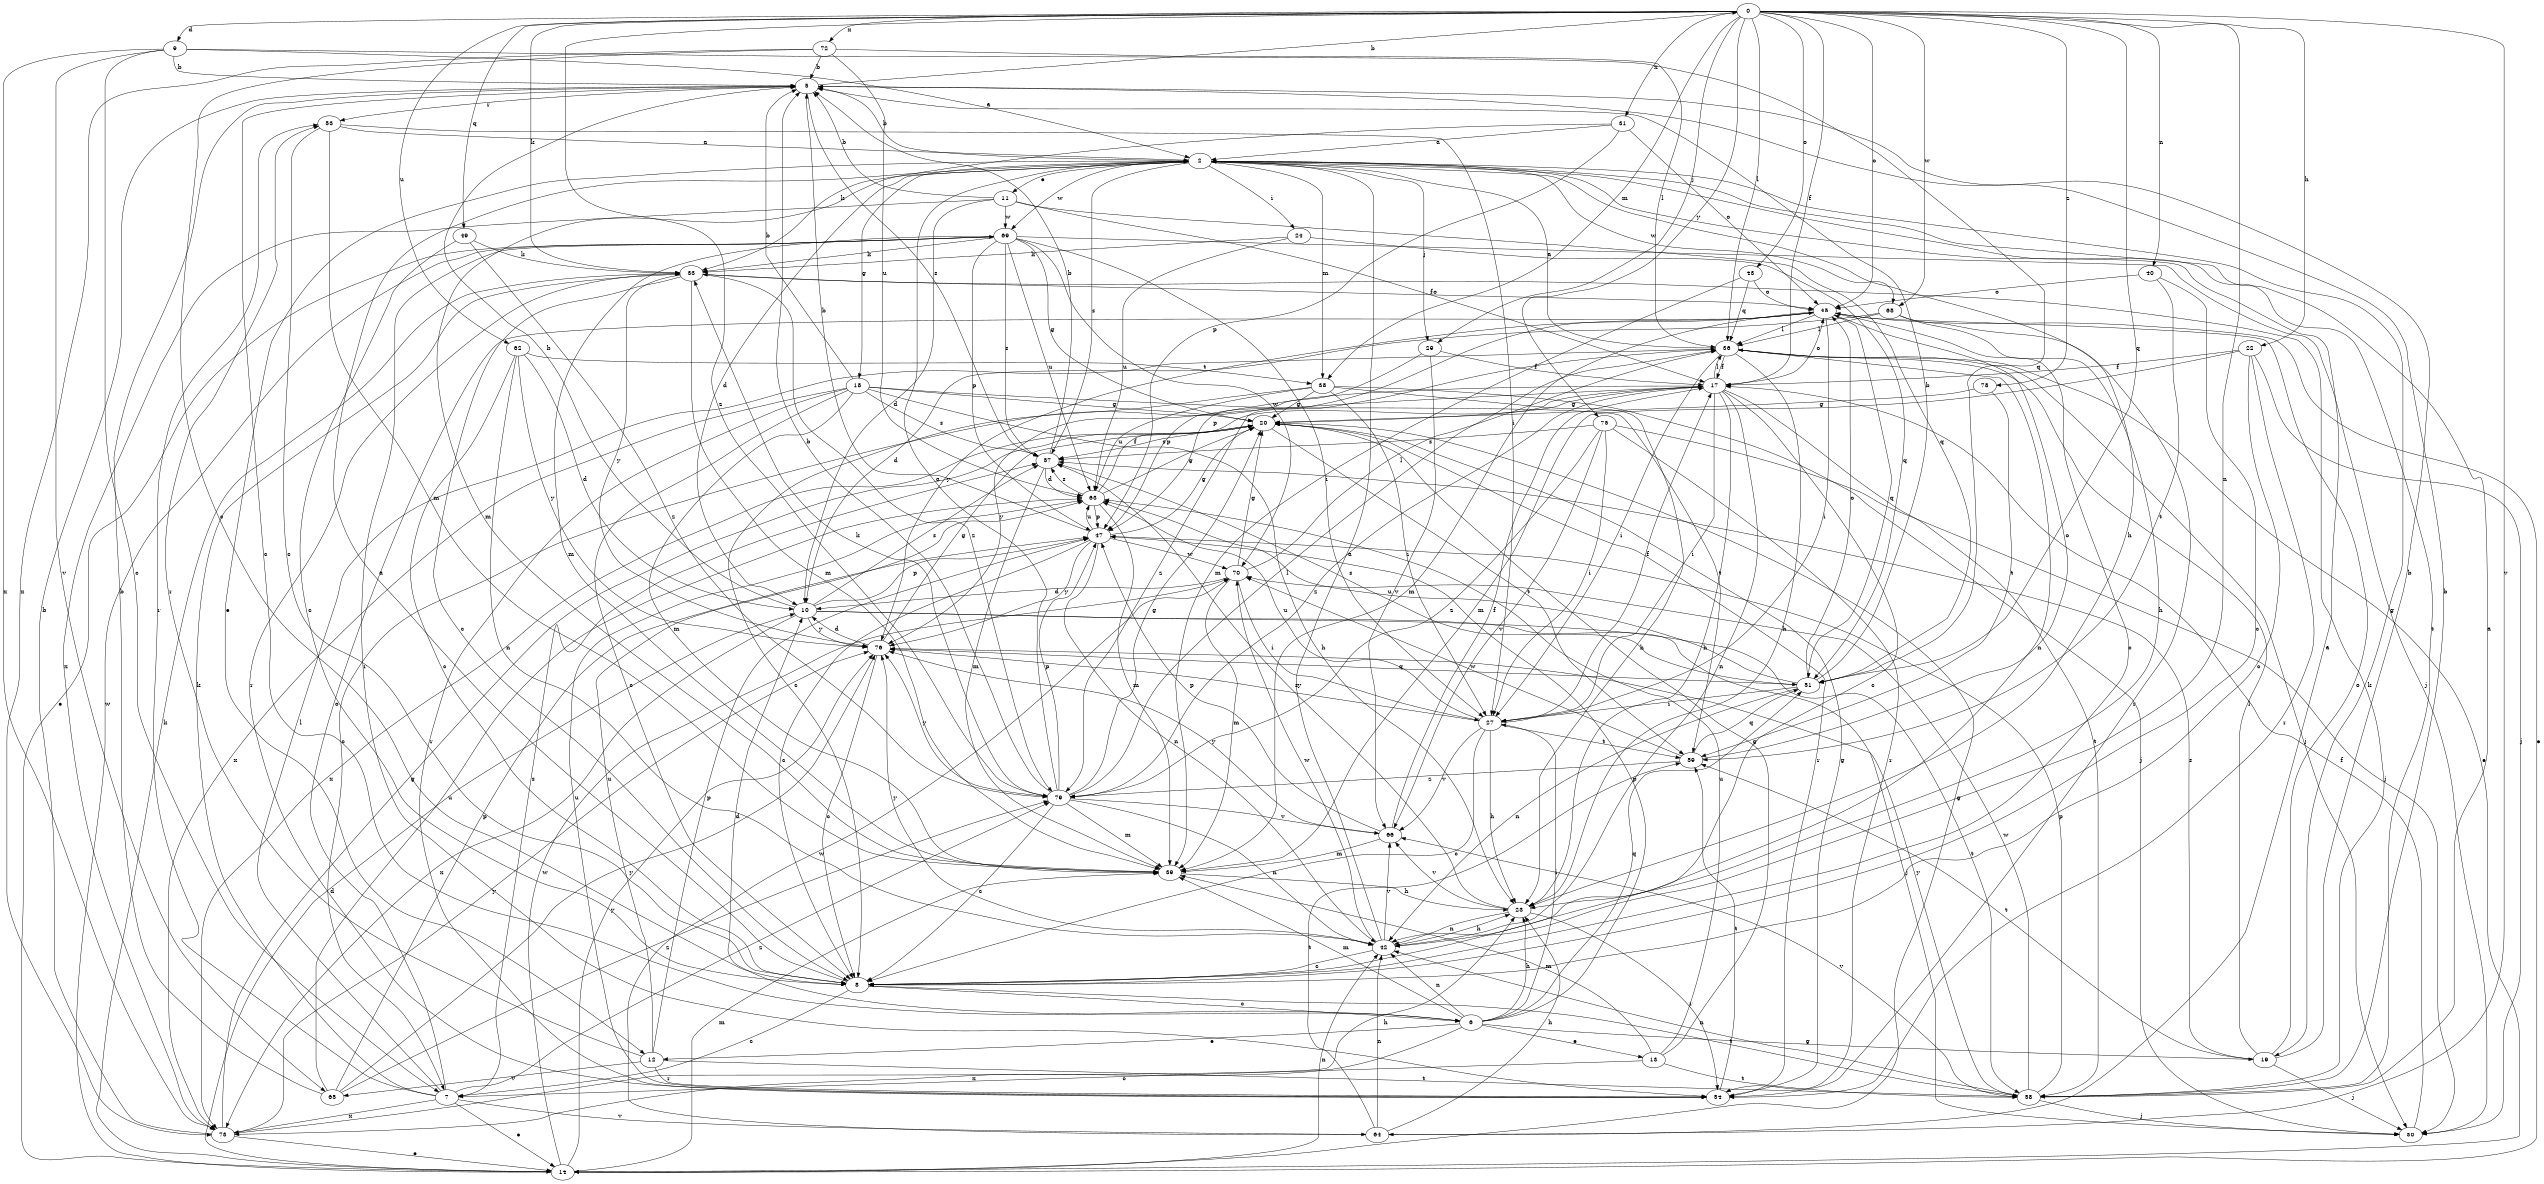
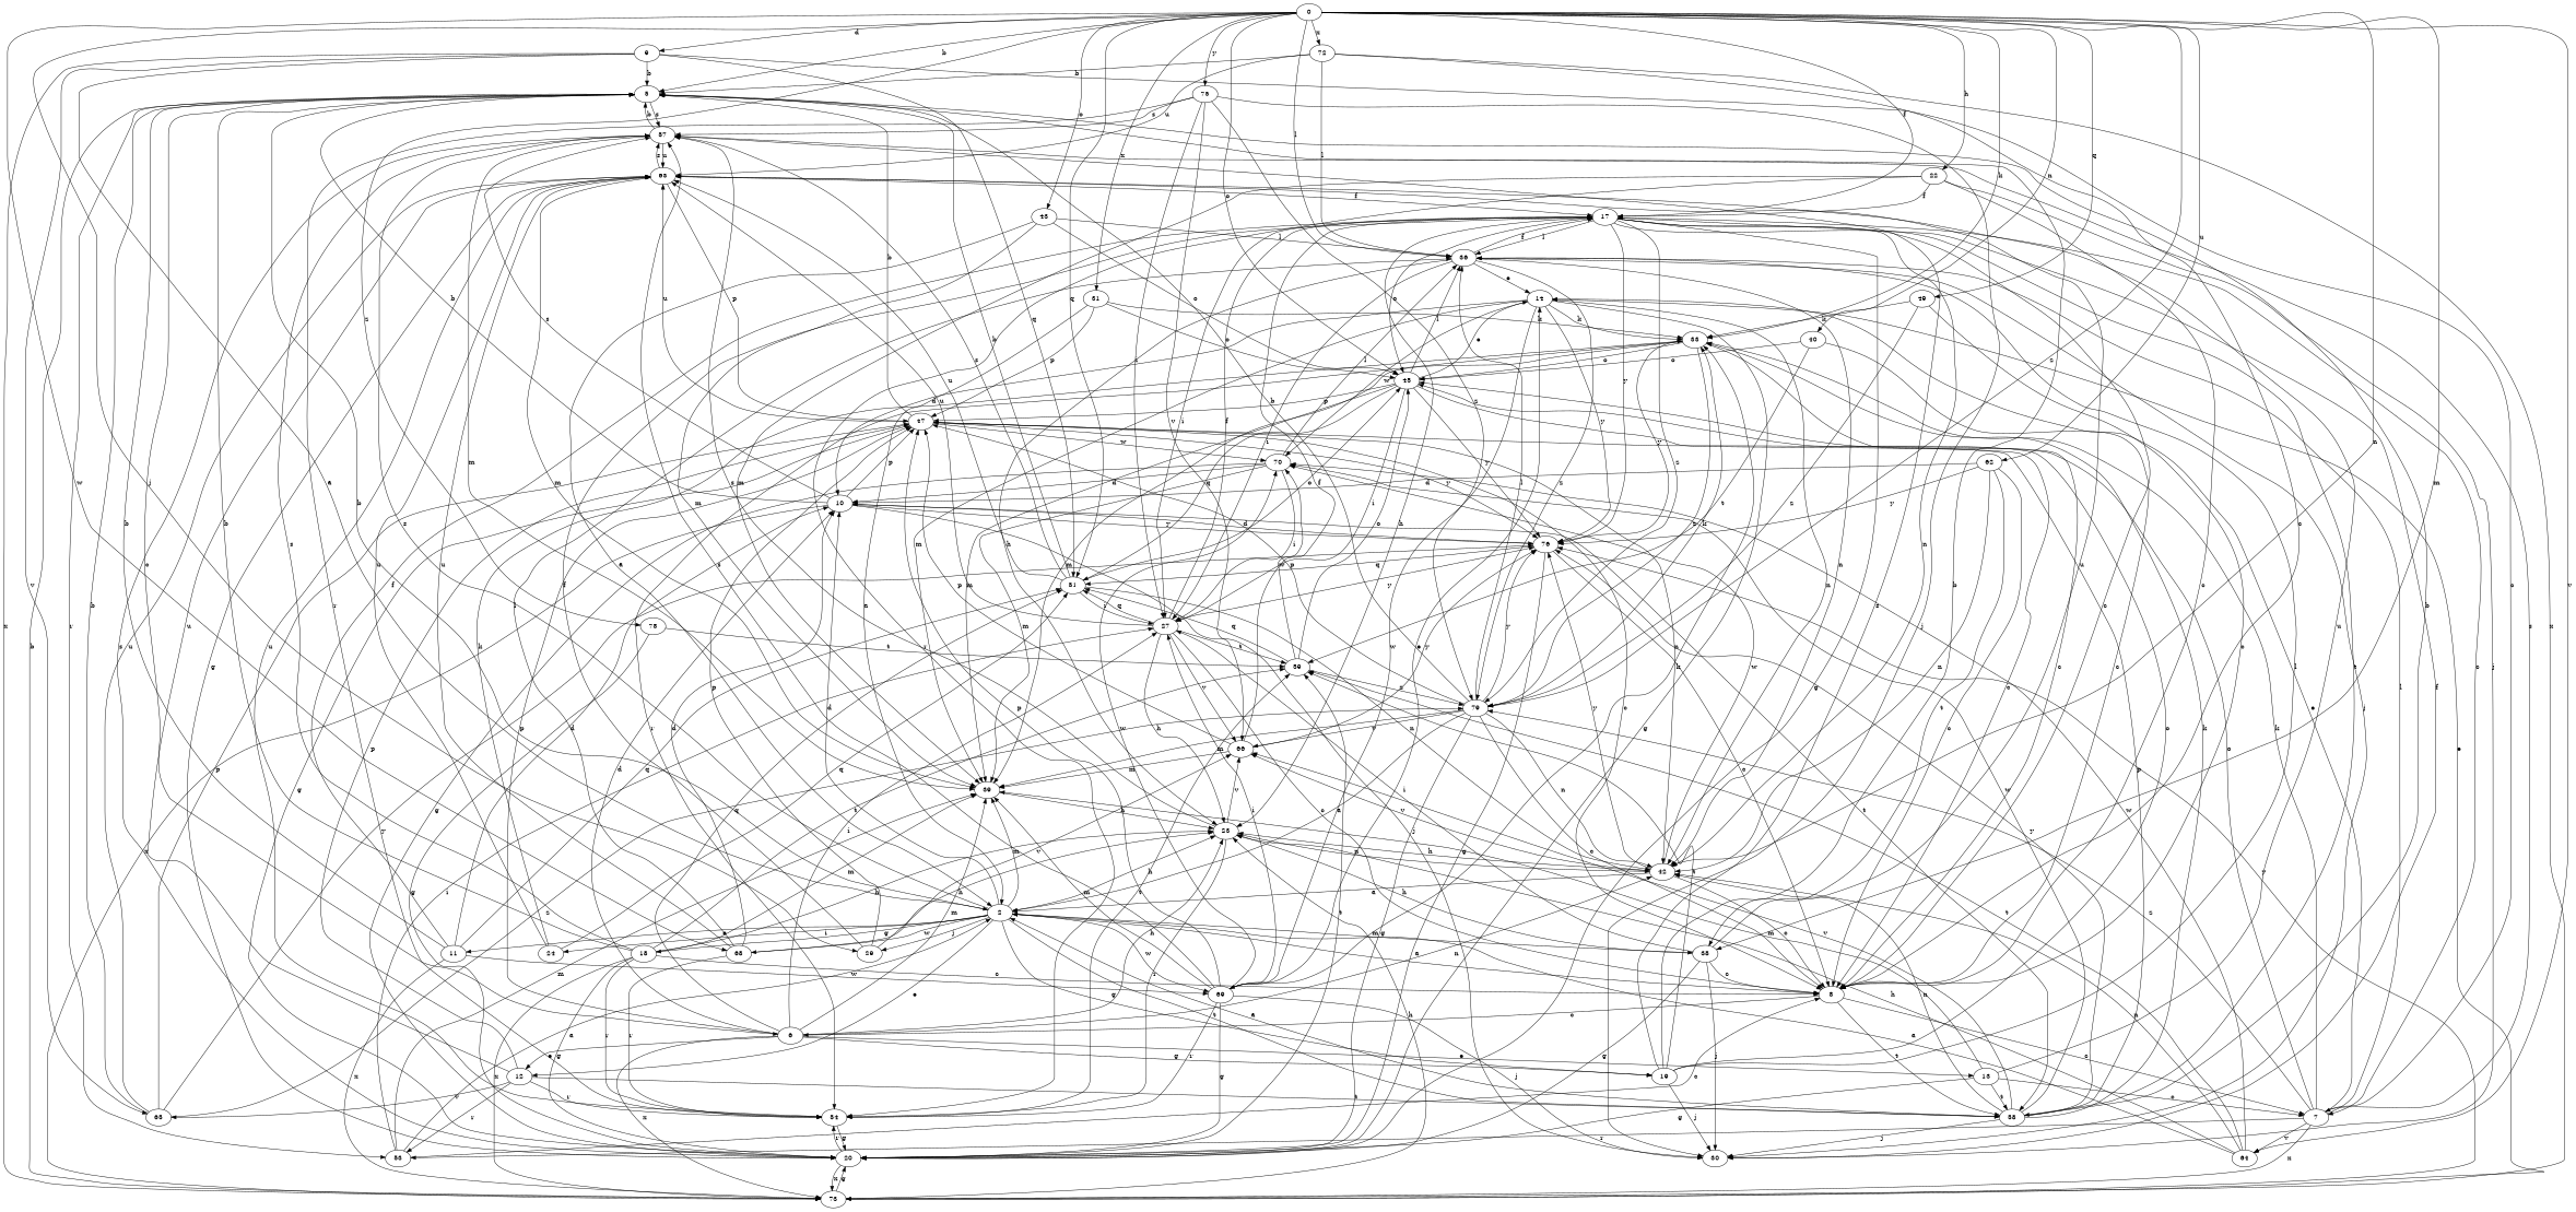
  strict digraph {
    0
    5
    9
    17
    22
    29
    33
    36
    38
    40
    42
    43
    45
    49
    51
    62
    64
    68
    n19 [label=31]
    72
    75
    78
    79
    57
    6
    53
    2
    73
    7
    65
    23
    58
    27
    8
    76
    20
    39
    30
    54
    47
    66
    14
    63
    59
    70
    10
    11
    12
    18
    19
    24
    69
    13
-   5 -> 0 [label=b]
+   0 -> 5 [label=b]
    0 -> 9 [label=d]
    0 -> 17 [label=f]
    0 -> 22 [label=h]
    0 -> 29 [label=j]
    0 -> 33 [label=k]
    0 -> 36 [label=l]
    0 -> 38 [label=m]
    0 -> 40 [label=n]
    0 -> 42 [label=n]
    0 -> 43 [label=o]
    0 -> 45 [label=o]
    0 -> 49 [label=q]
    0 -> 51 [label=q]
    0 -> 62 [label=u]
    0 -> 64 [label=v]
    0 -> 68 [label=w]
    0 -> n19 [label=x]
    0 -> 72 [label=x]
    0 -> 75 [label=y]
    0 -> 78 [label=z]
    0 -> 79 [label=z]
    5 -> 57 [label=s]
    5 -> 6 [label=c]
    5 -> 53 [label=r]
    9 -> 5 [label=b]
    9 -> 51 [label=q]
    9 -> 2 [label=a]
    9 -> 73 [label=x]
    9 -> 7 [label=c]
    9 -> 65 [label=v]
    17 -> 36 [label=l]
    17 -> 42 [label=n]
    17 -> 45 [label=o]
    17 -> 79 [label=z]
    17 -> 7 [label=c]
    17 -> 23 [label=h]
    17 -> 58 [label=t]
    17 -> 27 [label=i]
    17 -> 8 [label=c]
    17 -> 76 [label=y]
    17 -> 20 [label=g]
    22 -> 17 [label=f]
    22 -> 8 [label=c]
    22 -> 39 [label=m]
    22 -> 30 [label=j]
    22 -> 54 [label=r]
    29 -> 17 [label=f]
    29 -> 47 [label=p]
    29 -> 66 [label=v]
    33 -> 45 [label=o]
    33 -> 79 [label=z]
    33 -> 8 [label=c]
    33 -> 76 [label=y]
    33 -> 39 [label=m]
    33 -> 54 [label=r]
    36 -> 17 [label=f]
    36 -> 42 [label=n]
    36 -> 79 [label=z]
-   36 -> 2 [label=a]
+   43 -> 2 [label=a]
    36 -> 23 [label=h]
    36 -> 27 [label=i]
    36 -> 30 [label=j]
    36 -> 14 [label=e]
    38 -> 23 [label=h]
    38 -> 27 [label=i]
    38 -> 8 [label=c]
    38 -> 20 [label=g]
    38 -> 30 [label=j]
    38 -> 63 [label=u]
    40 -> 45 [label=o]
    40 -> 8 [label=c]
    40 -> 59 [label=t]
    42 -> 2 [label=a]
    42 -> 23 [label=h]
    42 -> 8 [label=c]
    42 -> 76 [label=y]
    42 -> 66 [label=v]
    42 -> 70 [label=w]
-   43 -> 36 [label=q]
+   43 -> 36 [label=l]
    43 -> 45 [label=o]
    43 -> 39 [label=m]
    45 -> 36 [label=l]
    45 -> 51 [label=q]
    45 -> 27 [label=i]
    45 -> 8 [label=c]
    45 -> 76 [label=y]
    45 -> 39 [label=m]
    45 -> 47 [label=p]
    45 -> 14 [label=e]
    49 -> 33 [label=k]
    49 -> 79 [label=z]
    49 -> 8 [label=c]
    51 -> 5 [label=b]
    51 -> 42 [label=n]
    51 -> 45 [label=o]
    51 -> 57 [label=s]
    51 -> 27 [label=i]
    51 -> 63 [label=u]
    62 -> 38 [label=t]
    62 -> 42 [label=n]
    62 -> 8 [label=c]
    62 -> 76 [label=y]
    62 -> 10 [label=d]
    64 -> 42 [label=n]
    64 -> 2 [label=a]
    64 -> 23 [label=h]
    64 -> 59 [label=t]
    64 -> 70 [label=w]
    68 -> 36 [label=l]
    68 -> 23 [label=h]
    68 -> 54 [label=r]
-   69 -> 63 [label=u]
+   68 -> 63 [label=u]
    68 -> 10 [label=d]
    n19 -> 33 [label=k]
    n19 -> 45 [label=o]
    n19 -> 2 [label=a]
    n19 -> 47 [label=p]
    72 -> 5 [label=b]
    72 -> 36 [label=l]
    72 -> 73 [label=x]
    72 -> 8 [label=c]
    72 -> 63 [label=u]
    75 -> 79 [label=z]
    75 -> 57 [label=s]
    75 -> 27 [label=i]
    75 -> 30 [label=j]
    75 -> 54 [label=r]
    75 -> 66 [label=v]
    78 -> 20 [label=g]
    78 -> 59 [label=t]
    79 -> 5 [label=b]
    79 -> 33 [label=k]
    79 -> 36 [label=l]
    79 -> 42 [label=n]
    79 -> 2 [label=a]
    79 -> 8 [label=c]
    79 -> 76 [label=y]
    79 -> 20 [label=g]
    79 -> 39 [label=m]
    79 -> 47 [label=p]
    79 -> 66 [label=v]
    57 -> 5 [label=b]
    57 -> 39 [label=m]
-   57 -> 63 [label=d]
+   57 -> 63 [label=u]
    6 -> 42 [label=n]
    6 -> 51 [label=q]
    6 -> 73 [label=x]
    6 -> 23 [label=h]
    6 -> 27 [label=i]
    6 -> 39 [label=m]
    6 -> 47 [label=p]
    6 -> 10 [label=d]
    6 -> 12 [label=e]
    6 -> 19 [label=g]
    6 -> 13 [label=e]
    53 -> 2 [label=a]
    53 -> 27 [label=i]
    53 -> 8 [label=c]
    53 -> 39 [label=m]
    2 -> 5 [label=b]
    2 -> 29 [label=j]
    2 -> 38 [label=m]
    2 -> 68 [label=w]
    2 -> 57 [label=s]
    2 -> 23 [label=h]
    2 -> 58 [label=t]
    2 -> 39 [label=m]
    2 -> 10 [label=d]
    2 -> 11 [label=e]
    2 -> 12 [label=e]
    2 -> 18 [label=g]
    2 -> 19 [label=g]
    2 -> 24 [label=i]
    2 -> 69 [label=w]
    73 -> 5 [label=b]
    73 -> 23 [label=h]
    73 -> 76 [label=y]
    73 -> 20 [label=g]
    73 -> 14 [label=e]
    7 -> 33 [label=k]
    7 -> 36 [label=l]
    7 -> 45 [label=o]
    7 -> 64 [label=v]
    7 -> 79 [label=z]
    7 -> 57 [label=s]
    7 -> 53 [label=r]
    7 -> 73 [label=x]
    7 -> 14 [label=e]
    65 -> 5 [label=b]
    65 -> 79 [label=z]
    65 -> 76 [label=y]
    65 -> 47 [label=p]
    65 -> 63 [label=u]
    23 -> 42 [label=n]
    23 -> 57 [label=s]
    23 -> 54 [label=r]
    23 -> 66 [label=v]
    58 -> 5 [label=b]
    58 -> 33 [label=k]
    58 -> 42 [label=n]
    58 -> 2 [label=a]
    58 -> 76 [label=y]
    58 -> 30 [label=j]
    58 -> 47 [label=p]
    58 -> 66 [label=v]
    58 -> 70 [label=w]
    27 -> 17 [label=f]
+   27 -> 51 [label=q]
    27 -> 23 [label=h]
    27 -> 8 [label=c]
    27 -> 76 [label=y]
    27 -> 66 [label=v]
    27 -> 63 [label=u]
    27 -> 59 [label=t]
    8 -> 6 [label=c]
    8 -> 2 [label=a]
    8 -> 7 [label=c]
    8 -> 58 [label=t]
    76 -> 51 [label=q]
    76 -> 8 [label=c]
    76 -> 20 [label=g]
    76 -> 10 [label=d]
    20 -> 57 [label=s]
    20 -> 73 [label=x]
    20 -> 54 [label=r]
    20 -> 59 [label=t]
    39 -> 23 [label=h]
    30 -> 17 [label=f]
    54 -> 20 [label=g]
    54 -> 63 [label=u]
    54 -> 59 [label=t]
    47 -> 5 [label=b]
    47 -> 42 [label=n]
    47 -> 8 [label=c]
    47 -> 76 [label=y]
    47 -> 20 [label=g]
    47 -> 63 [label=u]
    47 -> 70 [label=w]
    66 -> 17 [label=f]
    66 -> 76 [label=y]
    66 -> 39 [label=m]
    66 -> 47 [label=p]
    14 -> 33 [label=k]
    14 -> 42 [label=n]
    14 -> 76 [label=y]
    14 -> 20 [label=g]
    14 -> 39 [label=m]
    14 -> 70 [label=w]
    14 -> 10 [label=d]
    14 -> 69 [label=w]
    63 -> 17 [label=f]
    63 -> 57 [label=s]
    63 -> 20 [label=g]
    63 -> 39 [label=m]
    63 -> 47 [label=p]
    59 -> 45 [label=o]
    59 -> 51 [label=q]
    59 -> 79 [label=z]
    59 -> 70 [label=w]
    70 -> 36 [label=l]
    70 -> 27 [label=i]
    70 -> 20 [label=g]
    70 -> 39 [label=m]
    70 -> 10 [label=d]
    10 -> 5 [label=b]
    10 -> 57 [label=s]
    10 -> 73 [label=x]
    10 -> 58 [label=t]
    10 -> 76 [label=y]
    10 -> 30 [label=j]
    10 -> 47 [label=p]
    11 -> 5 [label=b]
    11 -> 17 [label=f]
    11 -> 51 [label=q]
    11 -> 73 [label=x]
    11 -> 10 [label=d]
    11 -> 69 [label=w]
    12 -> 53 [label=r]
    12 -> 65 [label=v]
    12 -> 58 [label=t]
    12 -> 54 [label=r]
    12 -> 47 [label=p]
    12 -> 63 [label=u]
    18 -> 5 [label=b]
    18 -> 57 [label=s]
    18 -> 73 [label=x]
    18 -> 23 [label=h]
    18 -> 8 [label=c]
    18 -> 20 [label=g]
    18 -> 39 [label=m]
    18 -> 54 [label=r]
    18 -> 59 [label=t]
    19 -> 5 [label=b]
    19 -> 36 [label=l]
    19 -> 45 [label=o]
    19 -> 57 [label=s]
    19 -> 30 [label=j]
    19 -> 59 [label=t]
    24 -> 33 [label=k]
    24 -> 51 [label=q]
    24 -> 63 [label=u]
    69 -> 33 [label=k]
    69 -> 57 [label=s]
    69 -> 27 [label=i]
    69 -> 20 [label=g]
    69 -> 39 [label=m]
    69 -> 30 [label=j]
    69 -> 54 [label=r]
    69 -> 47 [label=p]
    69 -> 14 [label=e]
    69 -> 70 [label=w]
    13 -> 7 [label=c]
    13 -> 58 [label=t]
    13 -> 20 [label=g]
    13 -> 39 [label=m]
    13 -> 63 [label=u]
  }
